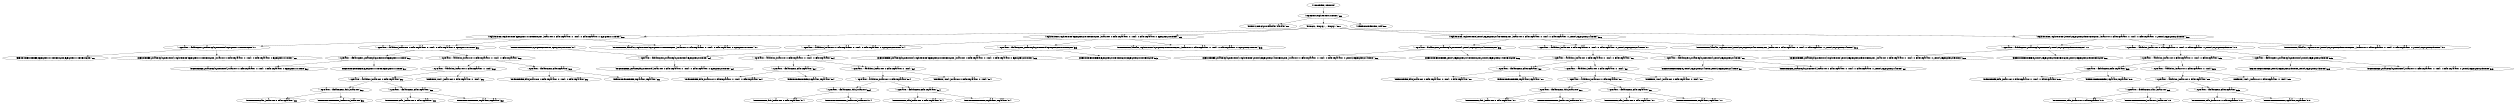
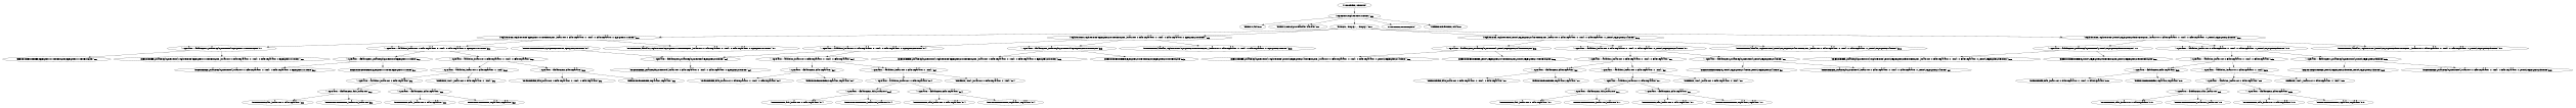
  digraph {
    n1 [label=<(METHOD,registerKnownDTDs)<SUB>500</SUB>>]
+   n2 [label=<(PARAM,this)<SUB>500</SUB>>]
    n3 [label=<(PARAM,DescriptorHandler handler)<SUB>500</SUB>>]
    n4 [label=<(BLOCK,&lt;empty&gt;,&lt;empty&gt;)<SUB>500</SUB>>]
+   n5 [label=<(MODIFIER,PROTECTED)>]
    n6 [label=<(METHOD_RETURN,void)<SUB>500</SUB>>]
    n7 [label=<(registerDTD,registerDTD(EJB_JAR_1_1_PUBLIC_ID, jonasroot + File.separator + &quot;xml&quot; + File.separator + EJB_JAR_1_1_DTD))<SUB>501</SUB>>]
    n8 [label=<(registerDTD,registerDTD(EJB_JAR_2_0_PUBLIC_ID, jonasroot + File.separator + &quot;xml&quot; + File.separator + EJB_JAR_2_0_DTD))<SUB>503</SUB>>]
    n9 [label=<(registerDTD,registerDTD(JONAS_EJB_JAR_2_4_PUBLIC_ID, jonasroot + File.separator + &quot;xml&quot; + File.separator + JONAS_EJB_JAR_2_4_DTD))<SUB>506</SUB>>]
    n10 [label=<(registerDTD,registerDTD(JONAS_EJB_JAR_2_5_PUBLIC_ID, jonasroot + File.separator + &quot;xml&quot; + File.separator + JONAS_EJB_JAR_2_5_DTD))<SUB>508</SUB>>]
    n11 [label=<(MODIFIER,VIRTUAL)>]
    n12 [label=<(IDENTIFIER,handler,registerDTD(EJB_JAR_1_1_PUBLIC_ID, jonasroot + File.separator + &quot;xml&quot; + File.separator + EJB_JAR_1_1_DTD))<SUB>501</SUB>>]
    n13 [label=<(&lt;operator&gt;.fieldAccess,JonasDeploymentTool.EJB_JAR_1_1_PUBLIC_ID)<SUB>501</SUB>>]
    n14 [label=<(&lt;operator&gt;.addition,jonasroot + File.separator + &quot;xml&quot; + File.separator + EJB_JAR_1_1_DTD)<SUB>502</SUB>>]
    n15 [label=<(IDENTIFIER,handler,registerDTD(EJB_JAR_2_0_PUBLIC_ID, jonasroot + File.separator + &quot;xml&quot; + File.separator + EJB_JAR_2_0_DTD))<SUB>503</SUB>>]
    n16 [label=<(&lt;operator&gt;.fieldAccess,JonasDeploymentTool.EJB_JAR_2_0_PUBLIC_ID)<SUB>503</SUB>>]
    n17 [label=<(&lt;operator&gt;.addition,jonasroot + File.separator + &quot;xml&quot; + File.separator + EJB_JAR_2_0_DTD)<SUB>504</SUB>>]
    n18 [label=<(IDENTIFIER,handler,registerDTD(JONAS_EJB_JAR_2_4_PUBLIC_ID, jonasroot + File.separator + &quot;xml&quot; + File.separator + JONAS_EJB_JAR_2_4_DTD))<SUB>506</SUB>>]
    n19 [label=<(&lt;operator&gt;.fieldAccess,JonasDeploymentTool.JONAS_EJB_JAR_2_4_PUBLIC_ID)<SUB>506</SUB>>]
    n20 [label=<(&lt;operator&gt;.addition,jonasroot + File.separator + &quot;xml&quot; + File.separator + JONAS_EJB_JAR_2_4_DTD)<SUB>507</SUB>>]
    n21 [label=<(IDENTIFIER,handler,registerDTD(JONAS_EJB_JAR_2_5_PUBLIC_ID, jonasroot + File.separator + &quot;xml&quot; + File.separator + JONAS_EJB_JAR_2_5_DTD))<SUB>508</SUB>>]
    n22 [label=<(&lt;operator&gt;.fieldAccess,JonasDeploymentTool.JONAS_EJB_JAR_2_5_PUBLIC_ID)<SUB>508</SUB>>]
    n23 [label=<(&lt;operator&gt;.addition,jonasroot + File.separator + &quot;xml&quot; + File.separator + JONAS_EJB_JAR_2_5_DTD)<SUB>509</SUB>>]
    n24 [label=<(IDENTIFIER,JonasDeploymentTool,registerDTD(EJB_JAR_1_1_PUBLIC_ID, jonasroot + File.separator + &quot;xml&quot; + File.separator + EJB_JAR_1_1_DTD))<SUB>501</SUB>>]
    n25 [label=<(FIELD_IDENTIFIER,EJB_JAR_1_1_PUBLIC_ID,EJB_JAR_1_1_PUBLIC_ID)<SUB>501</SUB>>]
    n26 [label=<(&lt;operator&gt;.addition,jonasroot + File.separator + &quot;xml&quot; + File.separator)<SUB>502</SUB>>]
    n27 [label=<(&lt;operator&gt;.fieldAccess,JonasDeploymentTool.EJB_JAR_1_1_DTD)<SUB>502</SUB>>]
    n28 [label=<(&lt;operator&gt;.addition,jonasroot + File.separator + &quot;xml&quot;)<SUB>502</SUB>>]
    n29 [label=<(&lt;operator&gt;.fieldAccess,File.separator)<SUB>502</SUB>>]
    n30 [label=<(IDENTIFIER,JonasDeploymentTool,jonasroot + File.separator + &quot;xml&quot; + File.separator + EJB_JAR_1_1_DTD)<SUB>502</SUB>>]
    n31 [label=<(FIELD_IDENTIFIER,EJB_JAR_1_1_DTD,EJB_JAR_1_1_DTD)<SUB>507</SUB>>]
    n32 [label=<(&lt;operator&gt;.addition,jonasroot + File.separator)<SUB>502</SUB>>]
    n33 [label=<(LITERAL,&quot;xml&quot;,jonasroot + File.separator + &quot;xml&quot;)<SUB>502</SUB>>]
    n34 [label=<(IDENTIFIER,File,jonasroot + File.separator + &quot;xml&quot; + File.separator)<SUB>502</SUB>>]
    n35 [label=<(FIELD_IDENTIFIER,separator,separator)<SUB>502</SUB>>]
    n36 [label=<(&lt;operator&gt;.fieldAccess,this.jonasroot)<SUB>502</SUB>>]
    n37 [label=<(&lt;operator&gt;.fieldAccess,File.separator)<SUB>502</SUB>>]
    n38 [label=<(IDENTIFIER,this,jonasroot + File.separator)<SUB>502</SUB>>]
    n39 [label=<(FIELD_IDENTIFIER,jonasroot,jonasroot)<SUB>502</SUB>>]
    n40 [label=<(IDENTIFIER,File,jonasroot + File.separator)<SUB>502</SUB>>]
    n41 [label=<(FIELD_IDENTIFIER,separator,separator)<SUB>502</SUB>>]
    n42 [label=<(IDENTIFIER,JonasDeploymentTool,registerDTD(EJB_JAR_2_0_PUBLIC_ID, jonasroot + File.separator + &quot;xml&quot; + File.separator + EJB_JAR_2_0_DTD))<SUB>503</SUB>>]
    n43 [label=<(FIELD_IDENTIFIER,EJB_JAR_2_0_PUBLIC_ID,EJB_JAR_2_0_PUBLIC_ID)<SUB>503</SUB>>]
    n44 [label=<(&lt;operator&gt;.addition,jonasroot + File.separator + &quot;xml&quot; + File.separator)<SUB>504</SUB>>]
    n45 [label=<(&lt;operator&gt;.fieldAccess,JonasDeploymentTool.EJB_JAR_2_0_DTD)<SUB>504</SUB>>]
    n46 [label=<(&lt;operator&gt;.addition,jonasroot + File.separator + &quot;xml&quot;)<SUB>504</SUB>>]
    n47 [label=<(&lt;operator&gt;.fieldAccess,File.separator)<SUB>504</SUB>>]
    n48 [label=<(IDENTIFIER,JonasDeploymentTool,jonasroot + File.separator + &quot;xml&quot; + File.separator + EJB_JAR_2_0_DTD)<SUB>504</SUB>>]
    n49 [label=<(&lt;operator&gt;.addition,jonasroot + File.separator)<SUB>504</SUB>>]
    n50 [label=<(LITERAL,&quot;xml&quot;,jonasroot + File.separator + &quot;xml&quot;)<SUB>504</SUB>>]
    n51 [label=<(IDENTIFIER,File,jonasroot + File.separator + &quot;xml&quot; + File.separator)<SUB>504</SUB>>]
    n52 [label=<(FIELD_IDENTIFIER,separator,separator)<SUB>504</SUB>>]
    n53 [label=<(&lt;operator&gt;.fieldAccess,this.jonasroot)<SUB>504</SUB>>]
    n54 [label=<(&lt;operator&gt;.fieldAccess,File.separator)<SUB>504</SUB>>]
    n55 [label=<(IDENTIFIER,this,jonasroot + File.separator)<SUB>504</SUB>>]
    n56 [label=<(FIELD_IDENTIFIER,jonasroot,jonasroot)<SUB>504</SUB>>]
    n57 [label=<(IDENTIFIER,File,jonasroot + File.separator)<SUB>504</SUB>>]
    n58 [label=<(FIELD_IDENTIFIER,separator,separator)<SUB>504</SUB>>]
    n59 [label=<(FIELD_IDENTIFIER,EJB_JAR_2_0_DTD,EJB_JAR_2_0_DTD)<SUB>584</SUB>>]
    n60 [label=<(IDENTIFIER,JonasDeploymentTool,registerDTD(JONAS_EJB_JAR_2_4_PUBLIC_ID, jonasroot + File.separator + &quot;xml&quot; + File.separator + JONAS_EJB_JAR_2_4_DTD))<SUB>506</SUB>>]
    n61 [label=<(FIELD_IDENTIFIER,JONAS_EJB_JAR_2_4_PUBLIC_ID,JONAS_EJB_JAR_2_4_PUBLIC_ID)<SUB>506</SUB>>]
    n62 [label=<(&lt;operator&gt;.addition,jonasroot + File.separator + &quot;xml&quot; + File.separator)<SUB>507</SUB>>]
    n63 [label=<(&lt;operator&gt;.fieldAccess,JonasDeploymentTool.JONAS_EJB_JAR_2_4_DTD)<SUB>507</SUB>>]
    n64 [label=<(&lt;operator&gt;.addition,jonasroot + File.separator + &quot;xml&quot;)<SUB>507</SUB>>]
    n65 [label=<(&lt;operator&gt;.fieldAccess,File.separator)<SUB>507</SUB>>]
    n66 [label=<(IDENTIFIER,JonasDeploymentTool,jonasroot + File.separator + &quot;xml&quot; + File.separator + JONAS_EJB_JAR_2_4_DTD)<SUB>507</SUB>>]
    n67 [label=<(FIELD_IDENTIFIER,JONAS_EJB_JAR_2_4_DTD,JONAS_EJB_JAR_2_4_DTD)<SUB>507</SUB>>]
    n68 [label=<(&lt;operator&gt;.addition,jonasroot + File.separator)<SUB>507</SUB>>]
    n69 [label=<(LITERAL,&quot;xml&quot;,jonasroot + File.separator + &quot;xml&quot;)<SUB>507</SUB>>]
    n70 [label=<(IDENTIFIER,File,jonasroot + File.separator + &quot;xml&quot; + File.separator)<SUB>507</SUB>>]
    n71 [label=<(FIELD_IDENTIFIER,separator,separator)<SUB>507</SUB>>]
    n72 [label=<(&lt;operator&gt;.fieldAccess,this.jonasroot)<SUB>507</SUB>>]
    n73 [label=<(&lt;operator&gt;.fieldAccess,File.separator)<SUB>507</SUB>>]
    n74 [label=<(IDENTIFIER,this,jonasroot + File.separator)<SUB>507</SUB>>]
    n75 [label=<(FIELD_IDENTIFIER,jonasroot,jonasroot)<SUB>507</SUB>>]
    n76 [label=<(IDENTIFIER,File,jonasroot + File.separator)<SUB>507</SUB>>]
    n77 [label=<(FIELD_IDENTIFIER,separator,separator)<SUB>507</SUB>>]
    n78 [label=<(IDENTIFIER,JonasDeploymentTool,registerDTD(JONAS_EJB_JAR_2_5_PUBLIC_ID, jonasroot + File.separator + &quot;xml&quot; + File.separator + JONAS_EJB_JAR_2_5_DTD))<SUB>508</SUB>>]
    n79 [label=<(FIELD_IDENTIFIER,JONAS_EJB_JAR_2_5_PUBLIC_ID,JONAS_EJB_JAR_2_5_PUBLIC_ID)<SUB>508</SUB>>]
    n80 [label=<(&lt;operator&gt;.addition,jonasroot + File.separator + &quot;xml&quot; + File.separator)<SUB>509</SUB>>]
    n81 [label=<(&lt;operator&gt;.fieldAccess,JonasDeploymentTool.JONAS_EJB_JAR_2_5_DTD)<SUB>509</SUB>>]
    n82 [label=<(&lt;operator&gt;.addition,jonasroot + File.separator + &quot;xml&quot;)<SUB>509</SUB>>]
    n83 [label=<(&lt;operator&gt;.fieldAccess,File.separator)<SUB>509</SUB>>]
    n84 [label=<(IDENTIFIER,JonasDeploymentTool,jonasroot + File.separator + &quot;xml&quot; + File.separator + JONAS_EJB_JAR_2_5_DTD)<SUB>509</SUB>>]
    n85 [label=<(FIELD_IDENTIFIER,JONAS_EJB_JAR_2_5_DTD,JONAS_EJB_JAR_2_5_DTD)<SUB>509</SUB>>]
    n86 [label=<(&lt;operator&gt;.addition,jonasroot + File.separator)<SUB>509</SUB>>]
    n87 [label=<(LITERAL,&quot;xml&quot;,jonasroot + File.separator + &quot;xml&quot;)<SUB>509</SUB>>]
    n88 [label=<(IDENTIFIER,File,jonasroot + File.separator + &quot;xml&quot; + File.separator)<SUB>509</SUB>>]
    n89 [label=<(FIELD_IDENTIFIER,separator,separator)<SUB>509</SUB>>]
    n90 [label=<(&lt;operator&gt;.fieldAccess,this.jonasroot)<SUB>509</SUB>>]
    n91 [label=<(&lt;operator&gt;.fieldAccess,File.separator)<SUB>509</SUB>>]
    n92 [label=<(IDENTIFIER,this,jonasroot + File.separator)<SUB>509</SUB>>]
    n93 [label=<(FIELD_IDENTIFIER,jonasroot,jonasroot)<SUB>509</SUB>>]
    n94 [label=<(IDENTIFIER,File,jonasroot + File.separator)<SUB>509</SUB>>]
    n95 [label=<(FIELD_IDENTIFIER,separator,separator)<SUB>509</SUB>>]
+   n1 -> n2
    n1 -> n3
    n1 -> n4
+   n1 -> n5
    n1 -> n6
    n4 -> n7
    n4 -> n8
    n4 -> n9
    n4 -> n10
    n7 -> n12
    n7 -> n13
    n7 -> n14
    n8 -> n15
    n8 -> n16
    n8 -> n17
    n9 -> n18
    n9 -> n19
    n9 -> n20
    n10 -> n21
    n10 -> n22
    n10 -> n23
    n11 -> n1
    n13 -> n24
    n13 -> n25
    n14 -> n26
    n14 -> n27
    n16 -> n42
    n16 -> n43
    n17 -> n44
    n17 -> n45
    n19 -> n60
    n19 -> n61
    n20 -> n62
    n20 -> n63
    n22 -> n78
    n22 -> n79
    n23 -> n80
    n23 -> n81
    n26 -> n28
    n26 -> n29
    n27 -> n30
    n27 -> n31
    n28 -> n32
    n28 -> n33
    n29 -> n34
    n29 -> n35
    n32 -> n36
    n32 -> n37
    n36 -> n38
    n36 -> n39
    n37 -> n40
    n37 -> n41
    n44 -> n46
    n44 -> n47
    n45 -> n48
    n46 -> n49
    n46 -> n50
    n47 -> n51
    n47 -> n52
    n49 -> n53
    n49 -> n54
    n53 -> n55
    n53 -> n56
    n54 -> n57
    n54 -> n58
    n59 -> n45
    n62 -> n64
    n62 -> n65
    n63 -> n66
    n63 -> n67
    n64 -> n68
    n64 -> n69
    n65 -> n70
    n65 -> n71
    n68 -> n72
    n68 -> n73
    n72 -> n74
    n72 -> n75
    n73 -> n76
    n73 -> n77
    n80 -> n82
    n80 -> n83
    n81 -> n84
    n81 -> n85
    n82 -> n86
    n82 -> n87
    n83 -> n88
    n83 -> n89
    n86 -> n90
    n86 -> n91
    n90 -> n92
    n90 -> n93
    n91 -> n94
    n91 -> n95
  }
